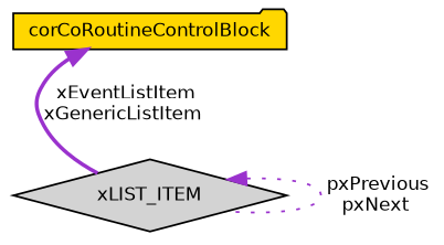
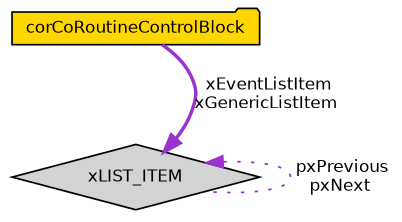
  digraph {
    node [color=black fontname=Helvetica fontsize=10 style=filled]
    edge [color=darkorchid3 dir=back fontname=Helvetica fontsize=10 labelfontname=Helvetica labelfontsize=10]
    n1 [fillcolor=gold fontcolor=black height=0.2 label=corCoRoutineControlBlock shape=folder width=0.4]
    n2 [fillcolor=lightgrey height=0.2 label=xLIST_ITEM shape=diamond width=0.4]
-   n1 -> n2 [label=" xEventListItem\nxGenericListItem" style=bold]
+   n2 -> n1 [label=" xEventListItem\nxGenericListItem" style=bold]
    n2 -> n2 [label=" pxPrevious\npxNext" style=dotted]
  }
